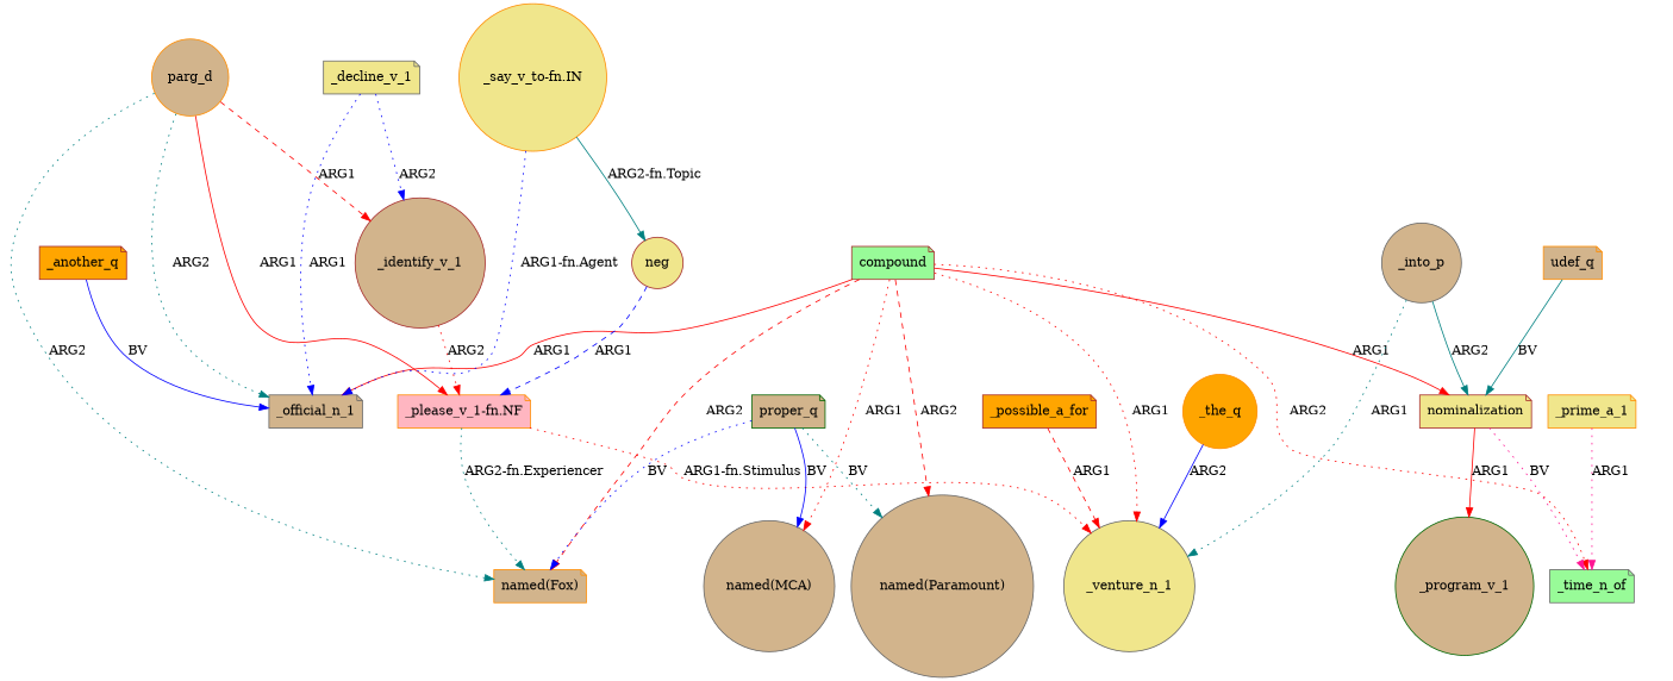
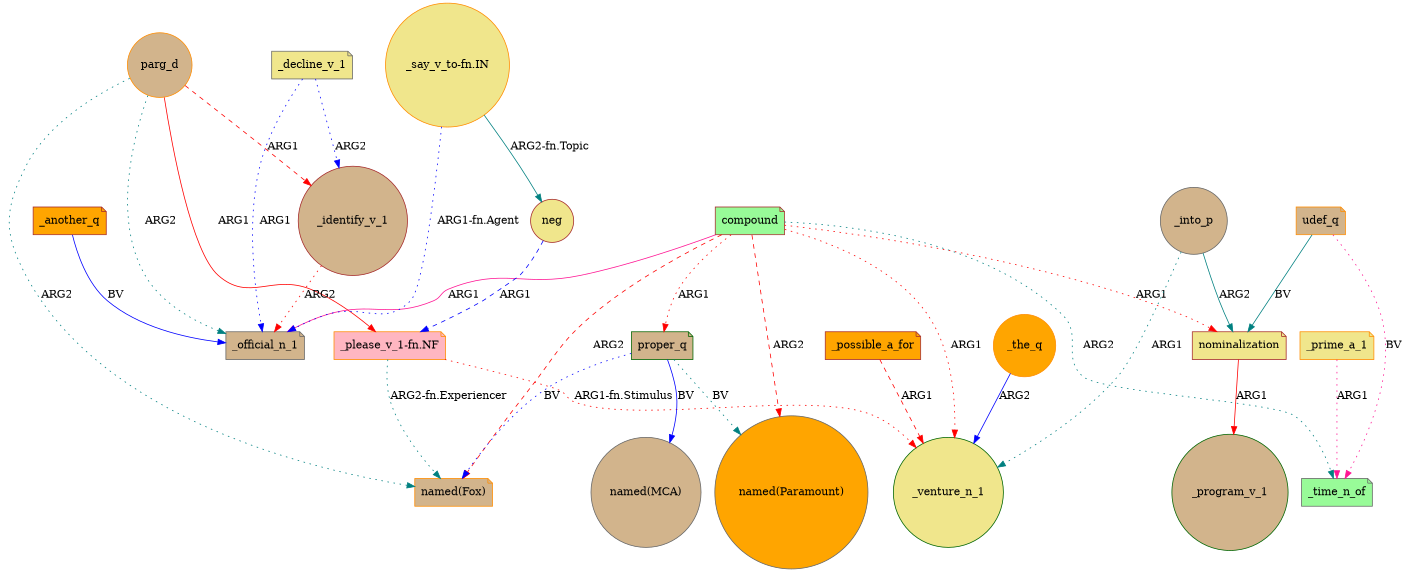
  digraph {
    node [color=darkorange fillcolor=tan shape=note style=filled]
    edge [color=red style=dotted]
    parg_d [shape=circle]
    "_please_v_1-fn.NF" [fillcolor=lightpink]
    _official_n_1 [color=gray40]
    "named(Fox)"
    _identify_v_1 [color=brown shape=circle]
-   _venture_n_1 [color=gray40 fillcolor=khaki shape=circle]
+   _venture_n_1 [color=darkgreen fillcolor=khaki shape=circle]
    compound [color=brown fillcolor=palegreen]
    _time_n_of [color=gray40 fillcolor=palegreen]
    nominalization [color=brown fillcolor=khaki]
    "named(MCA)" [color=gray40 shape=circle]
-   "named(Paramount)" [color=gray40 shape=circle]
+   "named(Paramount)" [color=gray40 fillcolor=orange shape=circle]
    _program_v_1 [color=darkgreen shape=circle]
    _prime_a_1 [fillcolor=khaki]
    _into_p [color=gray40 shape=circle]
    neg [color=brown fillcolor=khaki shape=circle]
    "_say_v_to-fn.IN" [fillcolor=khaki shape=circle]
    proper_q [color=darkgreen]
    _decline_v_1 [color=gray40 fillcolor=khaki]
    _another_q [color=brown fillcolor=orange]
    udef_q
    _the_q [fillcolor=orange shape=circle]
    _possible_a_for [color=brown fillcolor=orange]
    parg_d -> "_please_v_1-fn.NF" [label=ARG1 style=solid]
    parg_d -> _official_n_1 [color=teal label=ARG2]
    parg_d -> "named(Fox)" [color=teal label=ARG2]
    parg_d -> _identify_v_1 [label=ARG1 style=dashed]
    "_please_v_1-fn.NF" -> "named(Fox)" [color=teal label="ARG2-fn.Experiencer"]
    "_please_v_1-fn.NF" -> _venture_n_1 [label="ARG1-fn.Stimulus"]
-   _identify_v_1 -> "_please_v_1-fn.NF" [label=ARG2]
-   compound -> _official_n_1 [label=ARG1 style=solid]
+   _identify_v_1 -> _official_n_1 [label=ARG2]
+   compound -> _official_n_1 [color=deeppink label=ARG1 style=solid]
    compound -> "named(Fox)" [label=ARG2 style=dashed]
    compound -> _venture_n_1 [label=ARG1]
-   compound -> _time_n_of [label=ARG2]
-   compound -> nominalization [label=ARG1 style=solid]
-   compound -> "named(MCA)" [label=ARG1]
+   compound -> _time_n_of [color=teal label=ARG2]
+   compound -> nominalization [label=ARG1]
+   compound -> proper_q [label=ARG1]
    compound -> "named(Paramount)" [label=ARG2 style=dashed]
    nominalization -> _program_v_1 [label=ARG1 style=solid]
    _prime_a_1 -> _time_n_of [color=deeppink label=ARG1]
    _into_p -> _venture_n_1 [color=teal label=ARG1]
    _into_p -> nominalization [color=teal label=ARG2 style=solid]
    neg -> "_please_v_1-fn.NF" [color=blue label=ARG1 style=dashed]
    "_say_v_to-fn.IN" -> _official_n_1 [color=blue label="ARG1-fn.Agent"]
    "_say_v_to-fn.IN" -> neg [color=teal label="ARG2-fn.Topic" style=solid]
    proper_q -> "named(Fox)" [color=blue label=BV]
    proper_q -> "named(MCA)" [color=blue label=BV style=solid]
    proper_q -> "named(Paramount)" [color=teal label=BV]
    _decline_v_1 -> _official_n_1 [color=blue label=ARG1]
    _decline_v_1 -> _identify_v_1 [color=blue label=ARG2]
    _another_q -> _official_n_1 [color=blue label=BV style=solid]
-   nominalization -> _time_n_of [color=deeppink label=BV]
+   udef_q -> _time_n_of [color=deeppink label=BV]
    udef_q -> nominalization [color=teal label=BV style=solid]
    _the_q -> _venture_n_1 [color=blue label=ARG2 style=solid]
    _possible_a_for -> _venture_n_1 [label=ARG1 style=dashed]
  }
